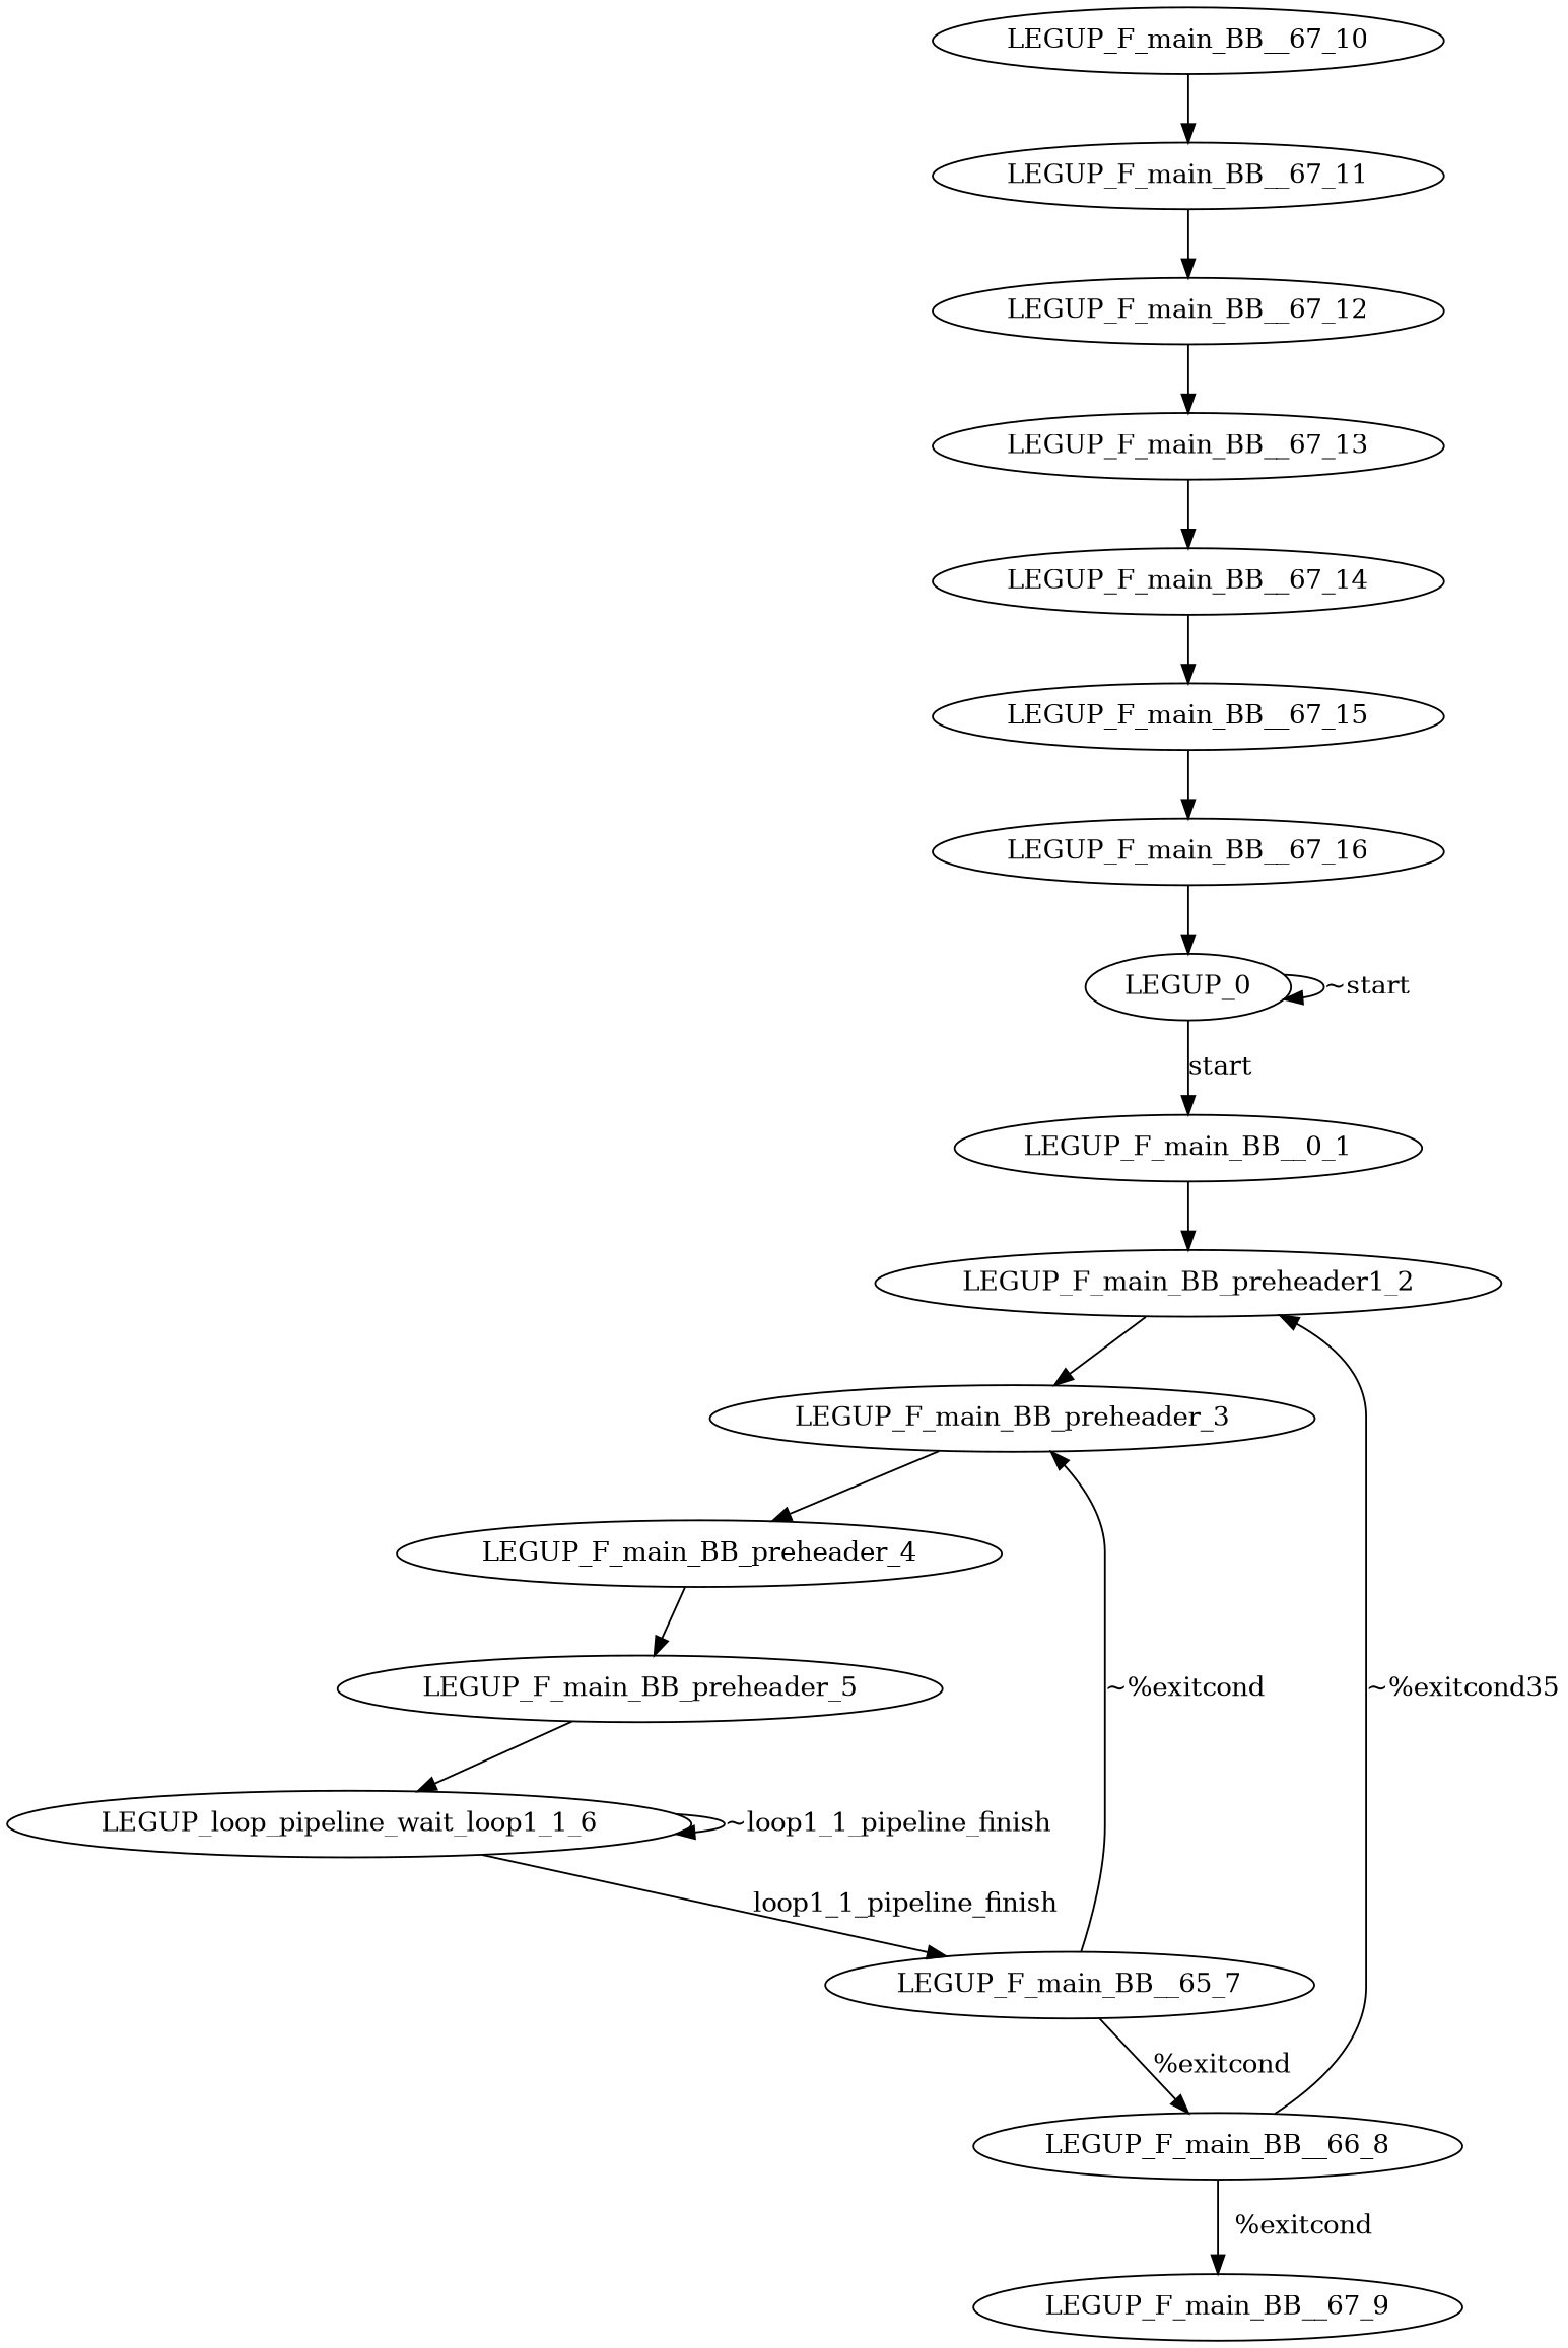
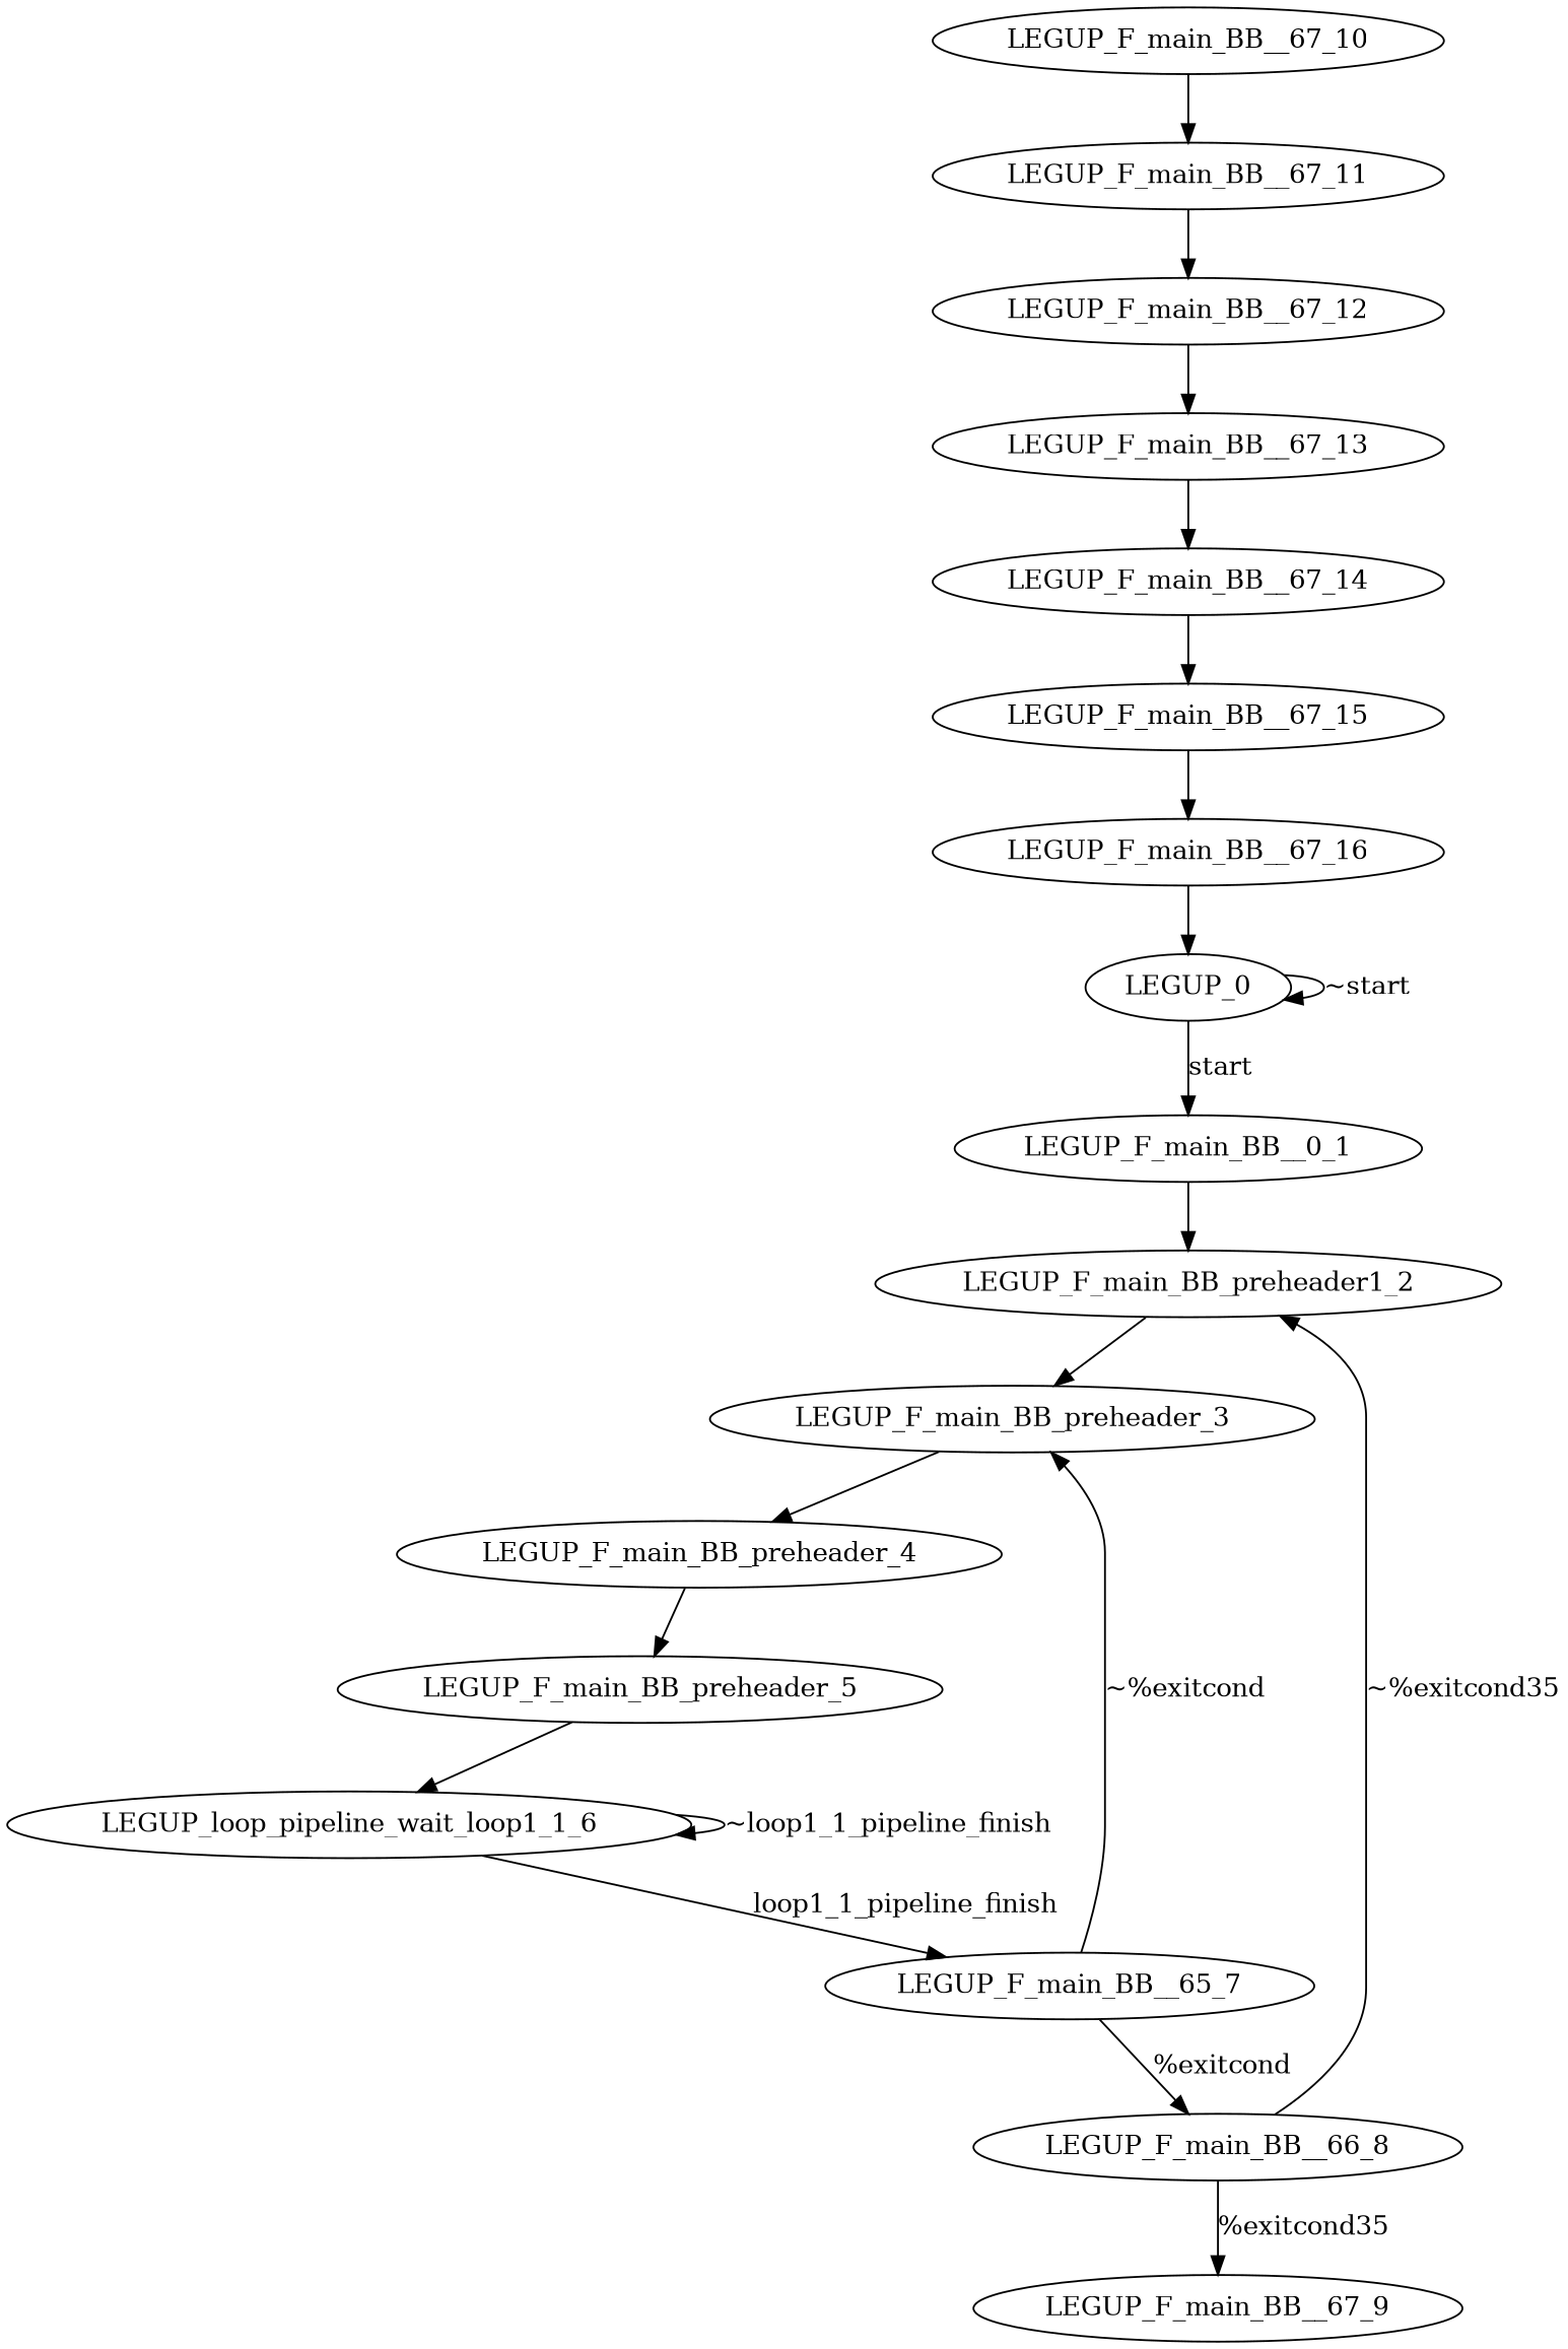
  digraph {
    n1 [label=LEGUP_F_main_BB__0_1]
    n2 [label=LEGUP_F_main_BB_preheader1_2]
    n3 [label=LEGUP_F_main_BB_preheader_3]
    n4 [label=LEGUP_0]
    n5 [label=LEGUP_F_main_BB_preheader_4]
    n6 [label=LEGUP_F_main_BB_preheader_5]
    n7 [label=LEGUP_loop_pipeline_wait_loop1_1_6]
    n8 [label=LEGUP_F_main_BB__65_7]
    n9 [label=LEGUP_F_main_BB__66_8]
    n10 [label=LEGUP_F_main_BB__67_9]
    n11 [label=LEGUP_F_main_BB__67_10]
    n12 [label=LEGUP_F_main_BB__67_11]
    n13 [label=LEGUP_F_main_BB__67_12]
    n14 [label=LEGUP_F_main_BB__67_13]
    n15 [label=LEGUP_F_main_BB__67_14]
    n16 [label=LEGUP_F_main_BB__67_15]
    n17 [label=LEGUP_F_main_BB__67_16]
    n1 -> n2
    n2 -> n3
    n3 -> n5
    n4 -> n1 [label=start]
    n4 -> n4 [label="~start"]
    n5 -> n6
    n6 -> n7
    n7 -> n7 [label="~loop1_1_pipeline_finish"]
    n7 -> n8 [label=loop1_1_pipeline_finish]
    n8 -> n3 [label="~%exitcond"]
    n8 -> n9 [label="%exitcond"]
    n9 -> n2 [label="~%exitcond35"]
-   n9 -> n10 [label="%exitcond"]
+   n9 -> n10 [label="%exitcond35"]
    n11 -> n12
    n12 -> n13
    n13 -> n14
    n14 -> n15
    n15 -> n16
    n16 -> n17
    n17 -> n4
  }
